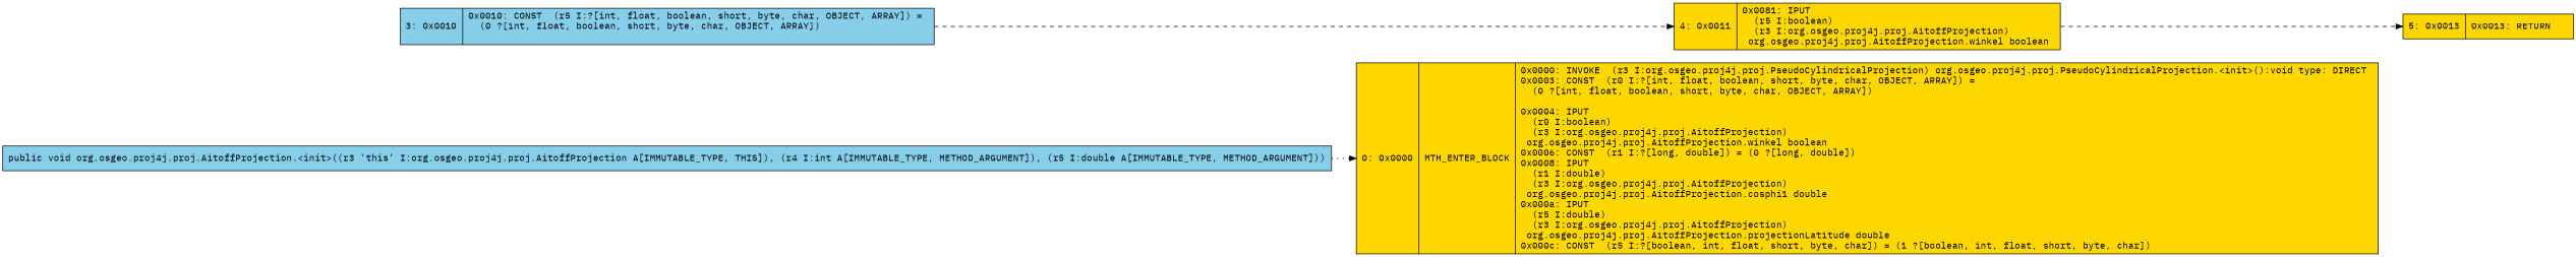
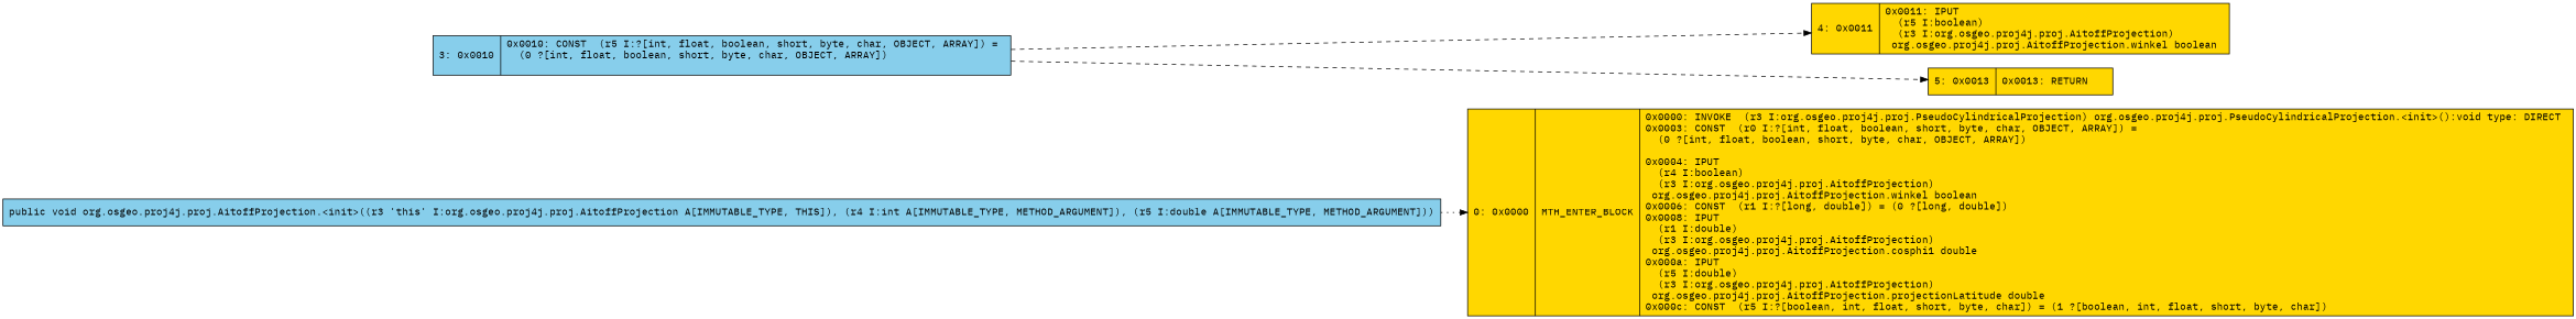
  digraph {
    fontname="IBM Plex Mono"
    rankdir=LR
    node [fillcolor=gold fontname="IBM Plex Mono" shape=record style=filled]
    edge [fontname="IBM Plex Mono" style=dashed]
-   n1 [label="{0\:\ 0x0000|MTH_ENTER_BLOCK\l|0x0000: INVOKE  (r3 I:org.osgeo.proj4j.proj.PseudoCylindricalProjection) org.osgeo.proj4j.proj.PseudoCylindricalProjection.\<init\>():void type: DIRECT \l0x0003: CONST  (r0 I:?[int, float, boolean, short, byte, char, OBJECT, ARRAY]) = \l  (0 ?[int, float, boolean, short, byte, char, OBJECT, ARRAY])\l \l0x0004: IPUT  \l  (r0 I:boolean)\l  (r3 I:org.osgeo.proj4j.proj.AitoffProjection)\l org.osgeo.proj4j.proj.AitoffProjection.winkel boolean \l0x0006: CONST  (r1 I:?[long, double]) = (0 ?[long, double]) \l0x0008: IPUT  \l  (r1 I:double)\l  (r3 I:org.osgeo.proj4j.proj.AitoffProjection)\l org.osgeo.proj4j.proj.AitoffProjection.cosphi1 double \l0x000a: IPUT  \l  (r5 I:double)\l  (r3 I:org.osgeo.proj4j.proj.AitoffProjection)\l org.osgeo.proj4j.proj.AitoffProjection.projectionLatitude double \l0x000c: CONST  (r5 I:?[boolean, int, float, short, byte, char]) = (1 ?[boolean, int, float, short, byte, char]) \l}"]
+   n1 [label="{0\:\ 0x0000|MTH_ENTER_BLOCK\l|0x0000: INVOKE  (r3 I:org.osgeo.proj4j.proj.PseudoCylindricalProjection) org.osgeo.proj4j.proj.PseudoCylindricalProjection.\<init\>():void type: DIRECT \l0x0003: CONST  (r0 I:?[int, float, boolean, short, byte, char, OBJECT, ARRAY]) = \l  (0 ?[int, float, boolean, short, byte, char, OBJECT, ARRAY])\l \l0x0004: IPUT  \l  (r4 I:boolean)\l  (r3 I:org.osgeo.proj4j.proj.AitoffProjection)\l org.osgeo.proj4j.proj.AitoffProjection.winkel boolean \l0x0006: CONST  (r1 I:?[long, double]) = (0 ?[long, double]) \l0x0008: IPUT  \l  (r1 I:double)\l  (r3 I:org.osgeo.proj4j.proj.AitoffProjection)\l org.osgeo.proj4j.proj.AitoffProjection.cosphi1 double \l0x000a: IPUT  \l  (r5 I:double)\l  (r3 I:org.osgeo.proj4j.proj.AitoffProjection)\l org.osgeo.proj4j.proj.AitoffProjection.projectionLatitude double \l0x000c: CONST  (r5 I:?[boolean, int, float, short, byte, char]) = (1 ?[boolean, int, float, short, byte, char]) \l}"]
    n2 [fillcolor=skyblue label="{3\:\ 0x0010|0x0010: CONST  (r5 I:?[int, float, boolean, short, byte, char, OBJECT, ARRAY]) = \l  (0 ?[int, float, boolean, short, byte, char, OBJECT, ARRAY])\l \l}"]
-   n3 [label="{4\:\ 0x0011|0x0081: IPUT  \l  (r5 I:boolean)\l  (r3 I:org.osgeo.proj4j.proj.AitoffProjection)\l org.osgeo.proj4j.proj.AitoffProjection.winkel boolean \l}"]
+   n3 [label="{4\:\ 0x0011|0x0011: IPUT  \l  (r5 I:boolean)\l  (r3 I:org.osgeo.proj4j.proj.AitoffProjection)\l org.osgeo.proj4j.proj.AitoffProjection.winkel boolean \l}"]
    n4 [label="{5\:\ 0x0013|0x0013: RETURN   \l}"]
    n5 [fillcolor=skyblue label="{public void org.osgeo.proj4j.proj.AitoffProjection.\<init\>((r3 'this' I:org.osgeo.proj4j.proj.AitoffProjection A[IMMUTABLE_TYPE, THIS]), (r4 I:int A[IMMUTABLE_TYPE, METHOD_ARGUMENT]), (r5 I:double A[IMMUTABLE_TYPE, METHOD_ARGUMENT])) }"]
    n2 -> n3
-   n3 -> n4
+   n2 -> n4
    n5 -> n1 [style=dotted]
  }
